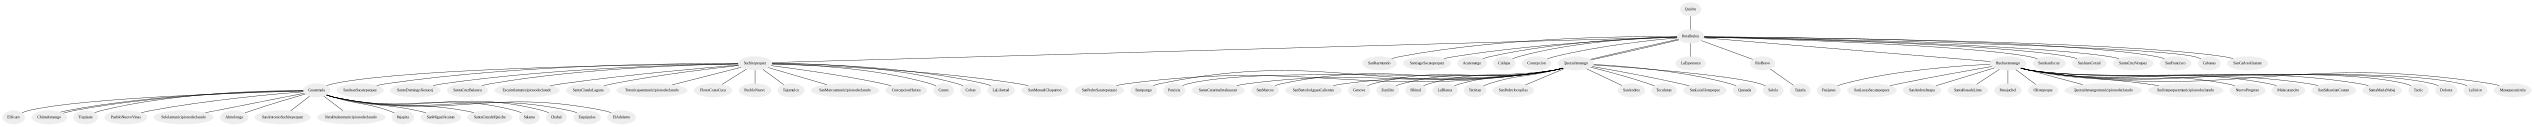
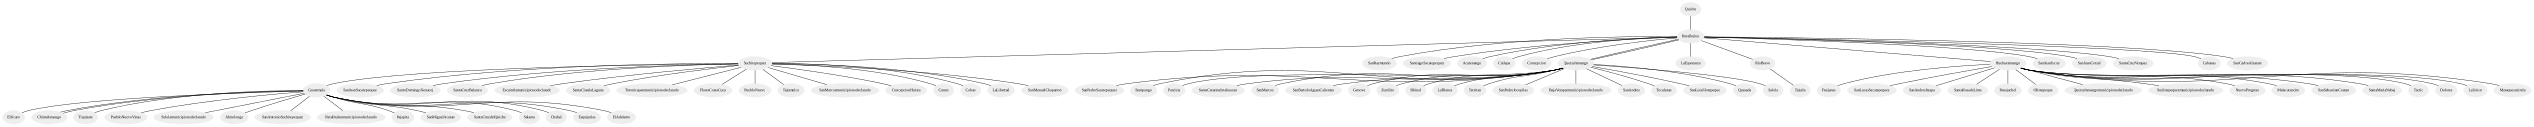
  graph {
    fontname="Liberation Serif"
    node [color="#EEEEEE" fillcolor="#EEEEEE" fontname="Liberation Serif" fontsize=10 style=filled]
    edge [fontname="Liberation Serif"]
    Retalhuleu
    Suchitepequez
    SanRaymundo
    SantiagoSacatepequez
    Acatenango
    Cuilapa
    Concepcion
    Quetzaltenango
    LaEsperanza
    RioBravo
    Huehuetenango
    SanJuanIxcoy
    SanJuanCotzal
    SantaCruzVerapaz
-   SanFrancisco
    Cabanas
    SanCarlosAlzatate
    Guatemala
    SanJuanSacatepequez
    SantoDomingoXenacoj
    SantaCruzBalanya
    Escuintlamunicipionodeclarado
    SantaClaralaLaguna
    Totonicapanmunicipionodeclarado
    FloresCostaCuca
    PuebloNuevo
    Tajumulco
    SanMarcosmunicipionodeclarado
    ConcepcionHuista
    Cunen
    Coban
    LaLibertad
    SanManuelChaparron
    SanPedroSacatepequez
    Sumpango
    Patzicia
    SantaCatarinaIxtahuacan
    SanMarcos
    SanBartoloAguasCalientes
    Genova
    Zunilito
    Sibinal
    LaBlanca
    Tectitan
    SanPedroJocopilas
+   BajaVerapazmunicipionodeclarado
    SanAndres
    Teculutan
    SanLuisJilotepeque
    Quesada
    Salola
    Tejutla
    Fraijanes
    SanLucasSacatepequez
    SanAndresItzapa
    SantaRosadeLima
    Panajachel
    Olintepeque
    Quetzaltenangomunicipionodeclarado
    Suchitepequezmunicipionodeclarado
    NuevoProgreso
    Malacatancito
    SanSebastianCoatan
    SantaMariaNebaj
    Tactic
    Dolores
    LaUnion
    Mataquescuintla
    ElJicaro
    Chimaltenango
    Tiquisate
    PuebloNuevoVinas
    Sololamunicipionodeclarado
    Almolonga
    SanAntonioSuchitepequez
    Retalhuleumunicipionodeclarado
    Pajapita
    SanMiguelAcatan
    SantaCruzdelQuiche
    Salama
    Chahal
    Esquipulas
    ElAdelanto
    Quiche
    Retalhuleu -- Suchitepequez
    Retalhuleu -- SanRaymundo
    Retalhuleu -- SantiagoSacatepequez
    Retalhuleu -- Acatenango
    Retalhuleu -- Cuilapa
    Retalhuleu -- Concepcion
    Retalhuleu -- Quetzaltenango
    Retalhuleu -- LaEsperanza
    Retalhuleu -- RioBravo
    Retalhuleu -- Huehuetenango
    Retalhuleu -- SanJuanIxcoy
    Retalhuleu -- SanJuanCotzal
    Retalhuleu -- SantaCruzVerapaz
-   Retalhuleu -- SanFrancisco
    Retalhuleu -- Cabanas
    Retalhuleu -- SanCarlosAlzatate
    Suchitepequez -- Guatemala
    Suchitepequez -- SanJuanSacatepequez
    Suchitepequez -- SantoDomingoXenacoj
    Suchitepequez -- SantaCruzBalanya
    Suchitepequez -- Escuintlamunicipionodeclarado
    Suchitepequez -- SantaClaralaLaguna
    Suchitepequez -- Totonicapanmunicipionodeclarado
    Suchitepequez -- FloresCostaCuca
    Suchitepequez -- PuebloNuevo
    Suchitepequez -- Tajumulco
    Suchitepequez -- SanMarcosmunicipionodeclarado
    Suchitepequez -- ConcepcionHuista
    Suchitepequez -- Cunen
    Suchitepequez -- Coban
    Suchitepequez -- LaLibertad
    Suchitepequez -- SanManuelChaparron
    Quetzaltenango -- Retalhuleu
    Quetzaltenango -- SanPedroSacatepequez
    Quetzaltenango -- Sumpango
    Quetzaltenango -- Patzicia
    Quetzaltenango -- SantaCatarinaIxtahuacan
    Quetzaltenango -- SanMarcos
    Quetzaltenango -- SanBartoloAguasCalientes
    Quetzaltenango -- Genova
    Quetzaltenango -- Zunilito
    Quetzaltenango -- Sibinal
    Quetzaltenango -- LaBlanca
    Quetzaltenango -- Tectitan
    Quetzaltenango -- SanPedroJocopilas
+   Quetzaltenango -- BajaVerapazmunicipionodeclarado
    Quetzaltenango -- SanAndres
    Quetzaltenango -- Teculutan
    Quetzaltenango -- SanLuisJilotepeque
    Quetzaltenango -- Quesada
    Quetzaltenango -- Salola
    RioBravo -- Tejutla
    Huehuetenango -- Fraijanes
    Huehuetenango -- SanLucasSacatepequez
    Huehuetenango -- SanAndresItzapa
    Huehuetenango -- SantaRosadeLima
    Huehuetenango -- Panajachel
    Huehuetenango -- Olintepeque
    Huehuetenango -- Quetzaltenangomunicipionodeclarado
    Huehuetenango -- Suchitepequezmunicipionodeclarado
    Huehuetenango -- NuevoProgreso
    Huehuetenango -- Malacatancito
    Huehuetenango -- SanSebastianCoatan
    Huehuetenango -- SantaMariaNebaj
    Huehuetenango -- Tactic
    Huehuetenango -- Dolores
    Huehuetenango -- LaUnion
    Huehuetenango -- Mataquescuintla
    Guatemala -- ElJicaro
    Guatemala -- Chimaltenango
    Guatemala -- Tiquisate
    Guatemala -- PuebloNuevoVinas
    Guatemala -- Sololamunicipionodeclarado
    Guatemala -- Almolonga
    Guatemala -- SanAntonioSuchitepequez
    Guatemala -- Retalhuleumunicipionodeclarado
    Guatemala -- Pajapita
    Guatemala -- SanMiguelAcatan
    Guatemala -- SantaCruzdelQuiche
    Guatemala -- Salama
    Guatemala -- Chahal
    Guatemala -- Esquipulas
    Guatemala -- ElAdelanto
    Chimaltenango -- Guatemala
    Quiche -- Retalhuleu
  }
